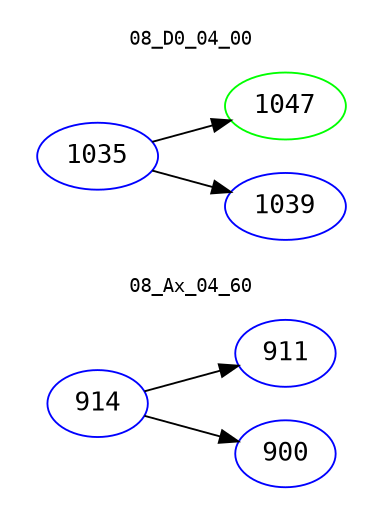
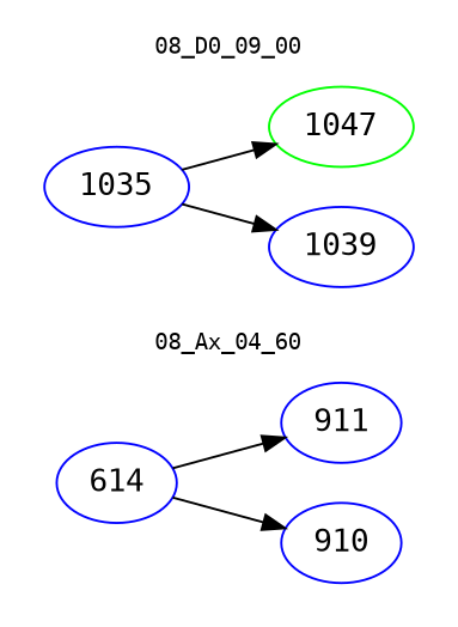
  digraph {
    fontname="DejaVu Sans Mono"
    rankdir=LR
    node [color=blue fontname="DejaVu Sans Mono"]
    edge [color=black fontname="DejaVu Sans Mono"]
-   n1 [label=914]
-   n2 [label=900]
+   n1 [label=614]
+   n2 [label=910]
    n3 [label=911]
    n4 [label=1035]
    n5 [label=1039]
    n6 [color=green label=1047]
    subgraph cluster_1 {
      color=white
      fontsize=10
      label="08_Ax_04_60"
      n1
      n2
      n3
    }
    subgraph cluster_2 {
      color=white
      fontsize=10
-     label="08_D0_04_00"
+     label="08_D0_09_00"
      n4
      n5
      n6
    }
    n1 -> n2
    n1 -> n3
    n4 -> n5
    n4 -> n6
  }
